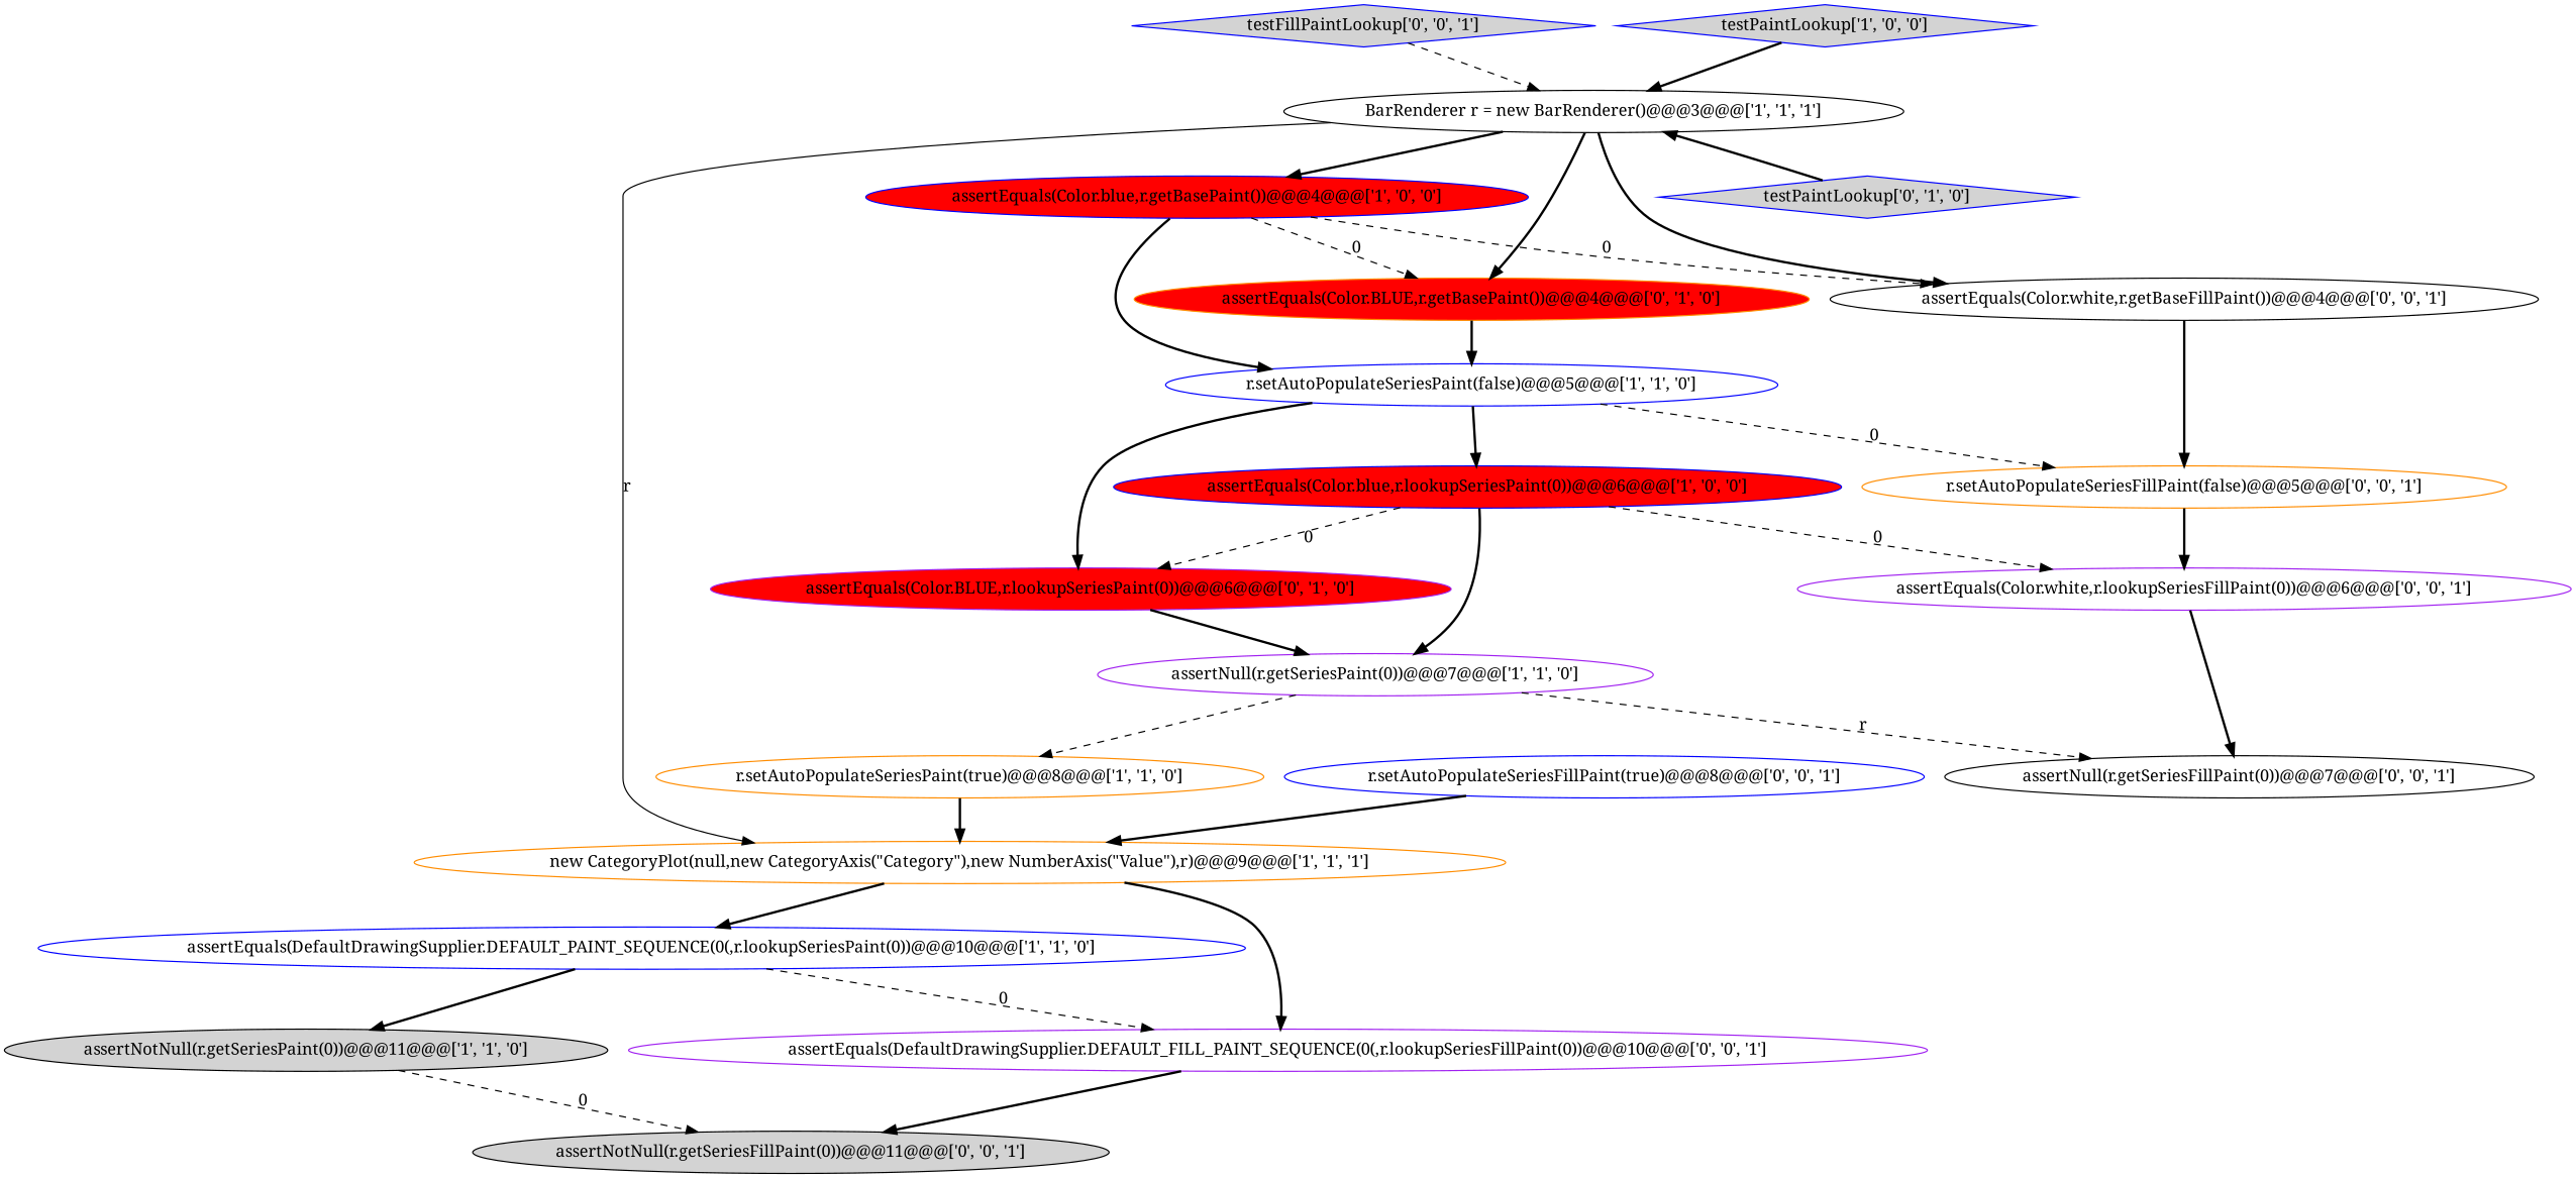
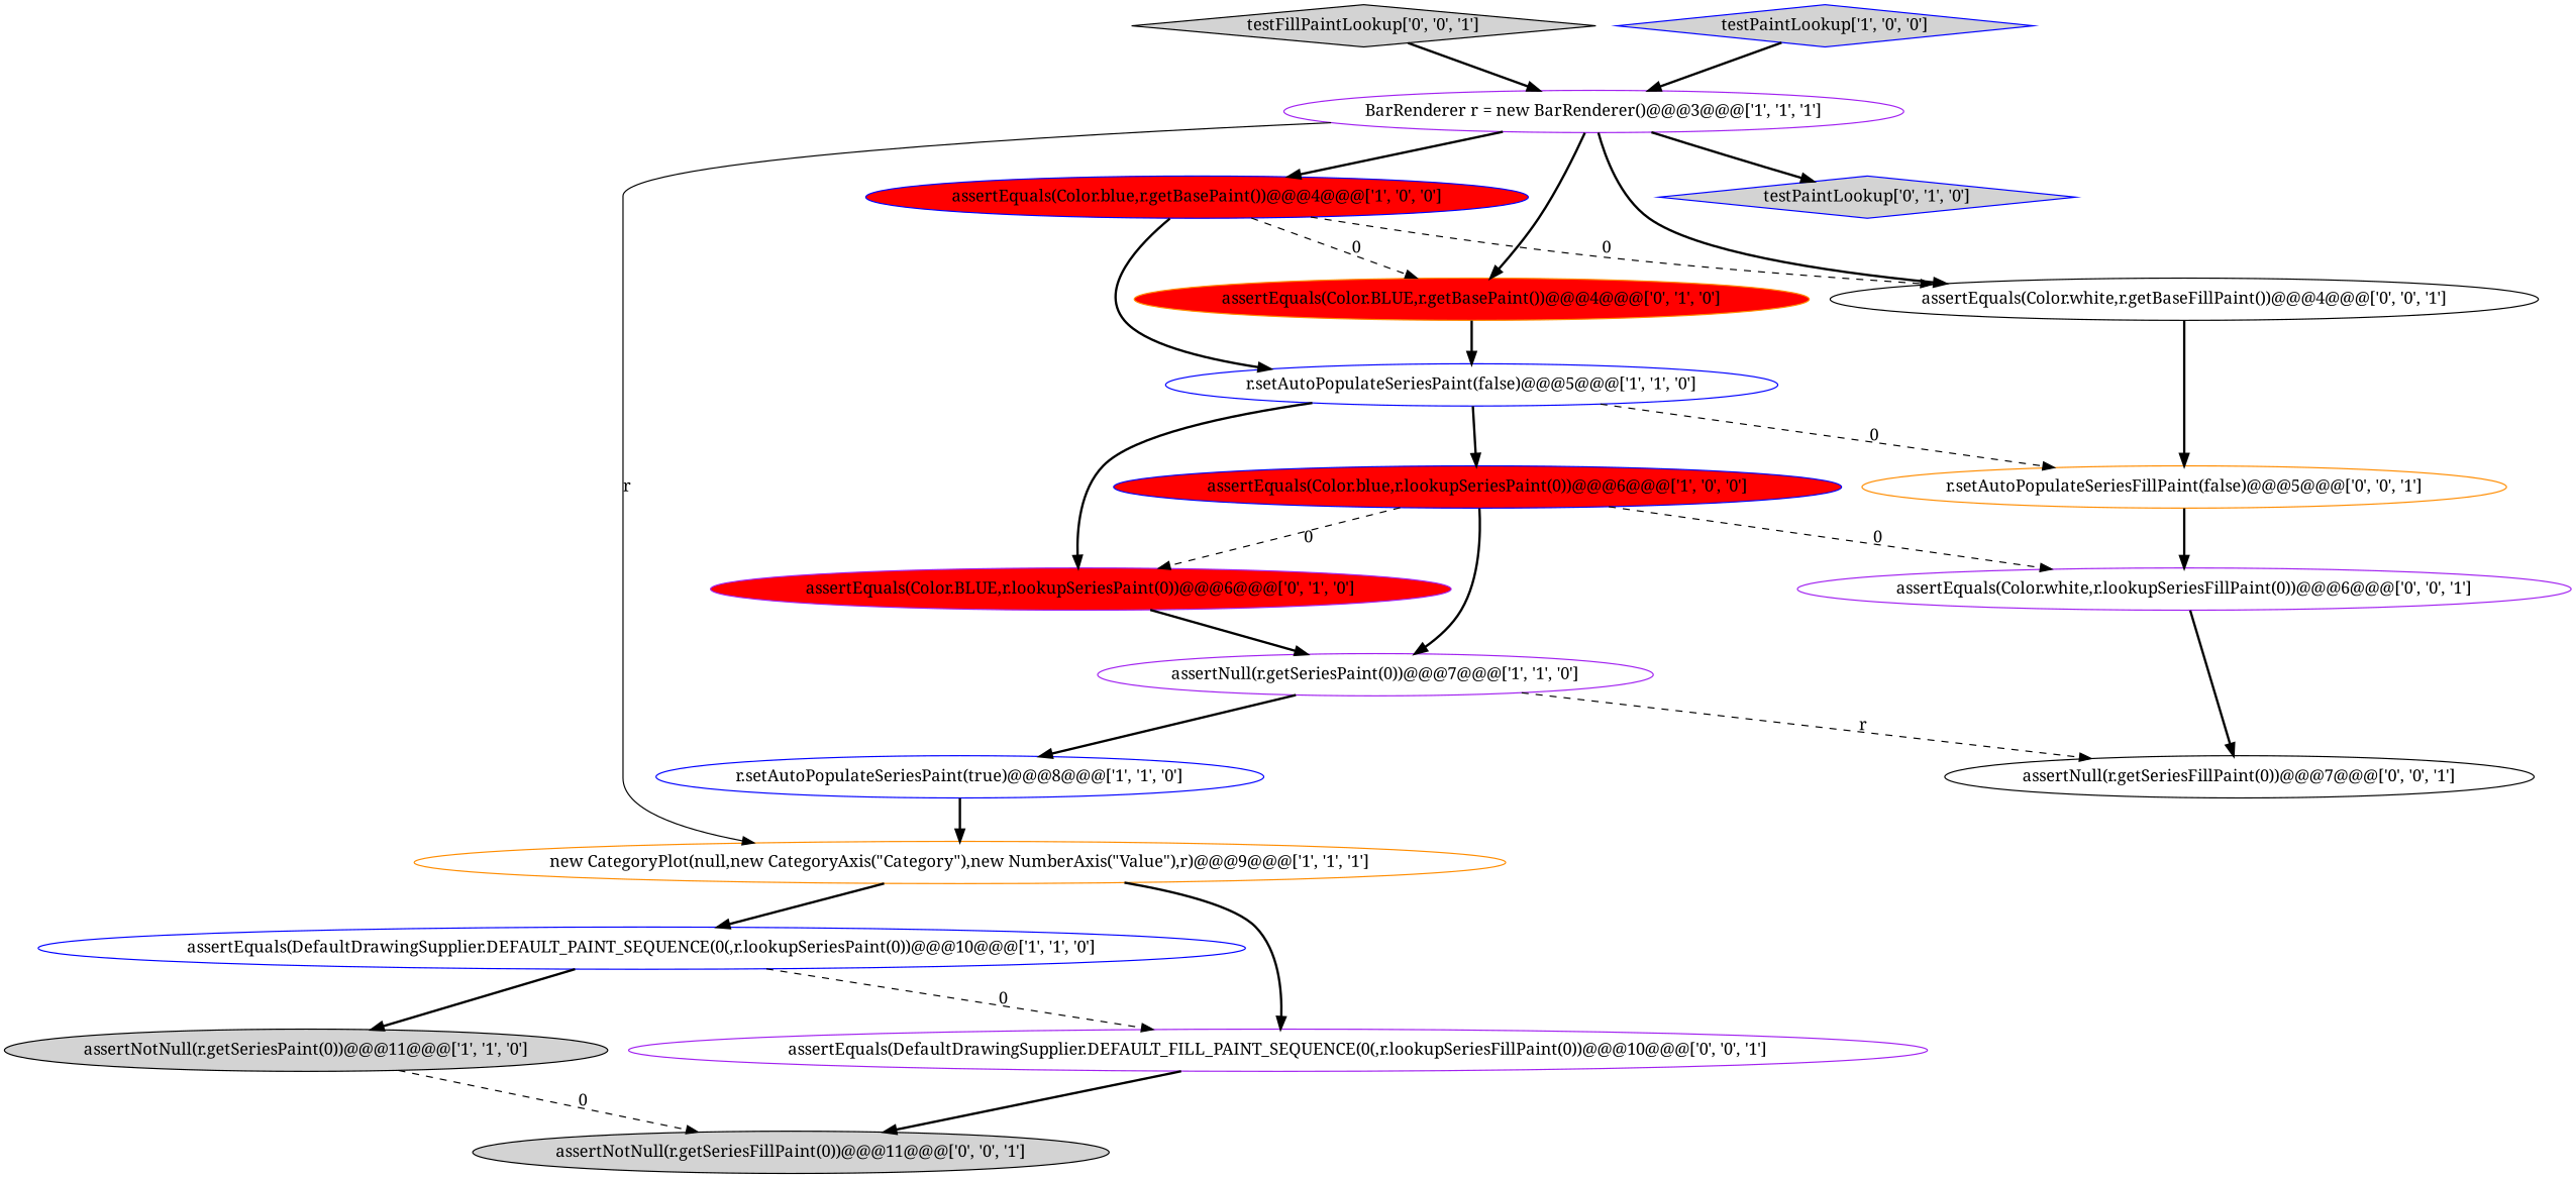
  digraph {
    fontname="Noto Serif"
    node [color=blue fillcolor=white fontname="Noto Serif" shape=ellipse style=filled]
    edge [fontname="Noto Serif" style=bold]
    n1 [label="assertEquals(DefaultDrawingSupplier.DEFAULT_PAINT_SEQUENCE(0(,r.lookupSeriesPaint(0))@@@10@@@['1', '1', '0']"]
    n2 [color=black fillcolor=lightgray label="assertNotNull(r.getSeriesPaint(0))@@@11@@@['1', '1', '0']"]
    n3 [color=purple label="assertEquals(DefaultDrawingSupplier.DEFAULT_FILL_PAINT_SEQUENCE(0(,r.lookupSeriesFillPaint(0))@@@10@@@['0', '0', '1']"]
    n4 [color=black fillcolor=lightgray label="assertNotNull(r.getSeriesFillPaint(0))@@@11@@@['0', '0', '1']"]
    n5 [color=darkorange label="new CategoryPlot(null,new CategoryAxis(\"Category\"),new NumberAxis(\"Value\"),r)@@@9@@@['1', '1', '1']"]
-   n6 [color=black label="BarRenderer r = new BarRenderer()@@@3@@@['1', '1', '1']"]
+   n6 [color=purple label="BarRenderer r = new BarRenderer()@@@3@@@['1', '1', '1']"]
    n7 [color=black label="assertEquals(Color.white,r.getBaseFillPaint())@@@4@@@['0', '0', '1']"]
    n8 [fillcolor=red label="assertEquals(Color.blue,r.getBasePaint())@@@4@@@['1', '0', '0']"]
    n9 [color=darkorange fillcolor=red label="assertEquals(Color.BLUE,r.getBasePaint())@@@4@@@['0', '1', '0']"]
    n10 [color=darkorange label="r.setAutoPopulateSeriesFillPaint(false)@@@5@@@['0', '0', '1']"]
    n11 [label="r.setAutoPopulateSeriesPaint(false)@@@5@@@['1', '1', '0']"]
    n12 [color=purple fillcolor=red label="assertEquals(Color.BLUE,r.lookupSeriesPaint(0))@@@6@@@['0', '1', '0']"]
    n13 [color=purple label="assertNull(r.getSeriesPaint(0))@@@7@@@['1', '1', '0']"]
    n14 [color=black label="assertNull(r.getSeriesFillPaint(0))@@@7@@@['0', '0', '1']"]
-   n15 [color=darkorange label="r.setAutoPopulateSeriesPaint(true)@@@8@@@['1', '1', '0']"]
-   n16 [label="r.setAutoPopulateSeriesFillPaint(true)@@@8@@@['0', '0', '1']"]
+   n15 [label="r.setAutoPopulateSeriesPaint(true)@@@8@@@['1', '1', '0']"]
    n17 [fillcolor=red label="assertEquals(Color.blue,r.lookupSeriesPaint(0))@@@6@@@['1', '0', '0']"]
    n18 [color=purple label="assertEquals(Color.white,r.lookupSeriesFillPaint(0))@@@6@@@['0', '0', '1']"]
-   n19 [fillcolor=lightgray label="testFillPaintLookup['0', '0', '1']" shape=diamond]
+   n19 [color=black fillcolor=lightgray label="testFillPaintLookup['0', '0', '1']" shape=diamond]
    n20 [fillcolor=lightgray label="testPaintLookup['0', '1', '0']" shape=diamond]
    n21 [fillcolor=lightgray label="testPaintLookup['1', '0', '0']" shape=diamond]
    n1 -> n2
    n1 -> n3 [label=0 style=dashed]
    n2 -> n4 [label=0 style=dashed]
    n3 -> n4
    n5 -> n1
    n5 -> n3
    n6 -> n5 [label=r style=solid]
    n6 -> n7
    n6 -> n8
    n6 -> n9
    n7 -> n10
    n8 -> n7 [label=0 style=dashed]
    n8 -> n9 [label=0 style=dashed]
    n8 -> n11
    n9 -> n11
    n10 -> n18
    n11 -> n10 [label=0 style=dashed]
    n11 -> n12
    n11 -> n17
    n12 -> n13
    n13 -> n14 [label=r style=dashed]
-   n13 -> n15 [style=dashed]
+   n13 -> n15
    n15 -> n5
-   n16 -> n5
    n17 -> n12 [label=0 style=dashed]
    n17 -> n13
    n17 -> n18 [label=0 style=dashed]
    n18 -> n14
-   n19 -> n6 [style=dashed]
-   n20 -> n6
+   n19 -> n6
+   n6 -> n20
    n21 -> n6
  }
